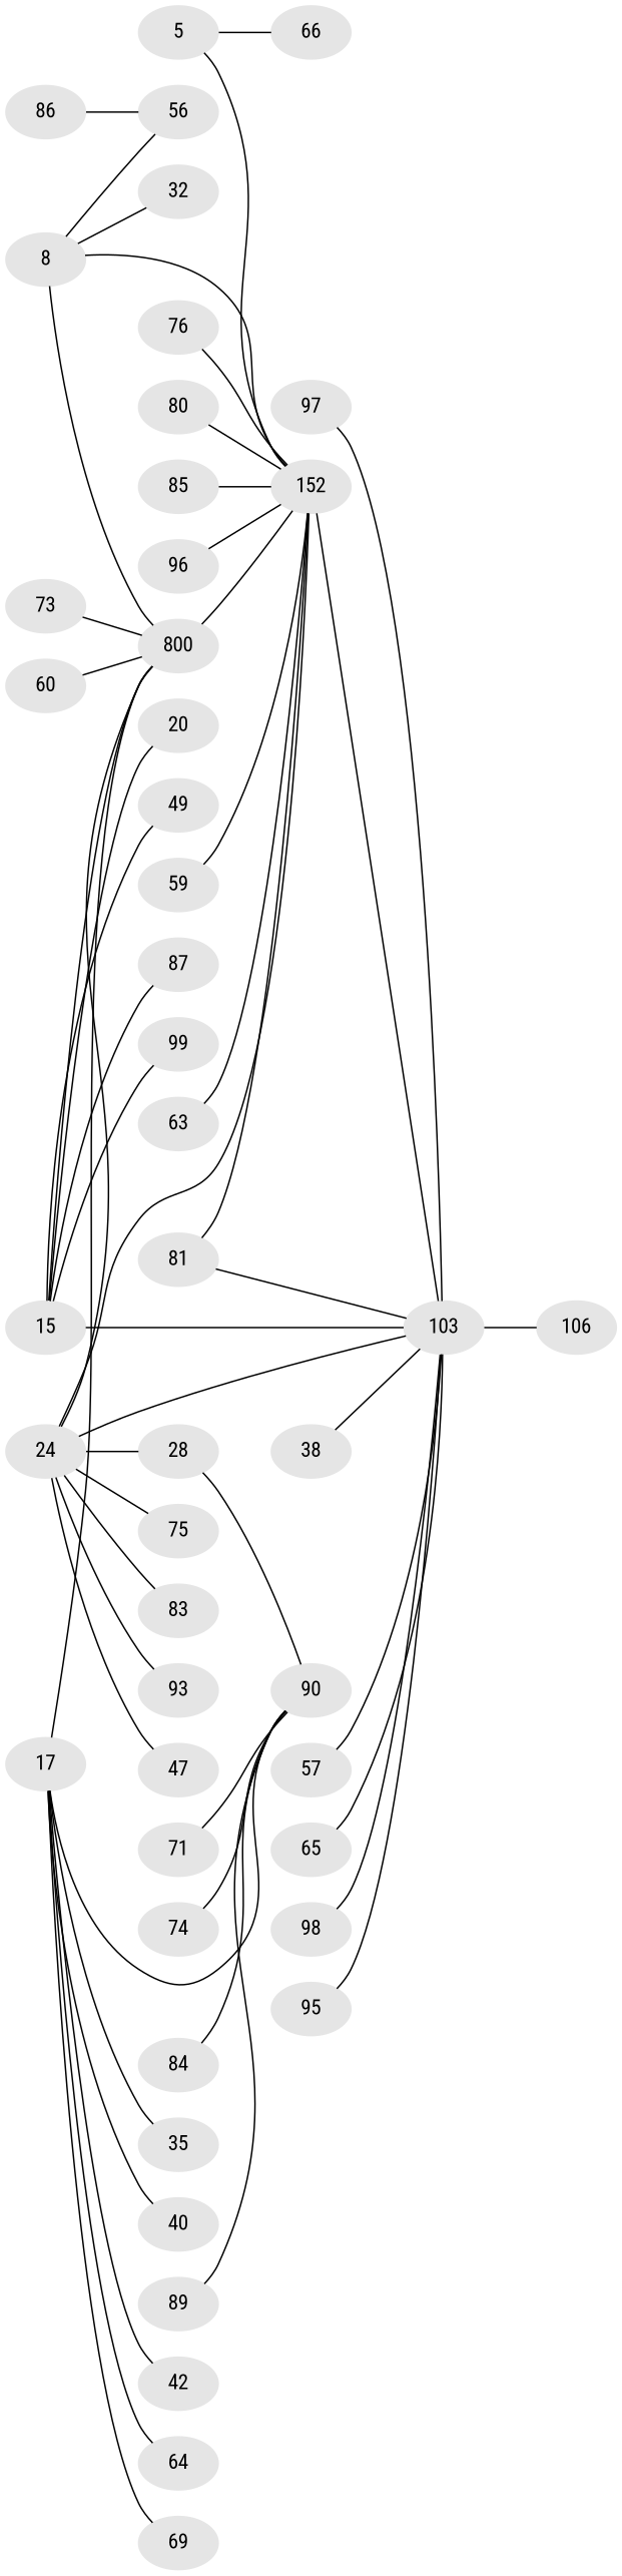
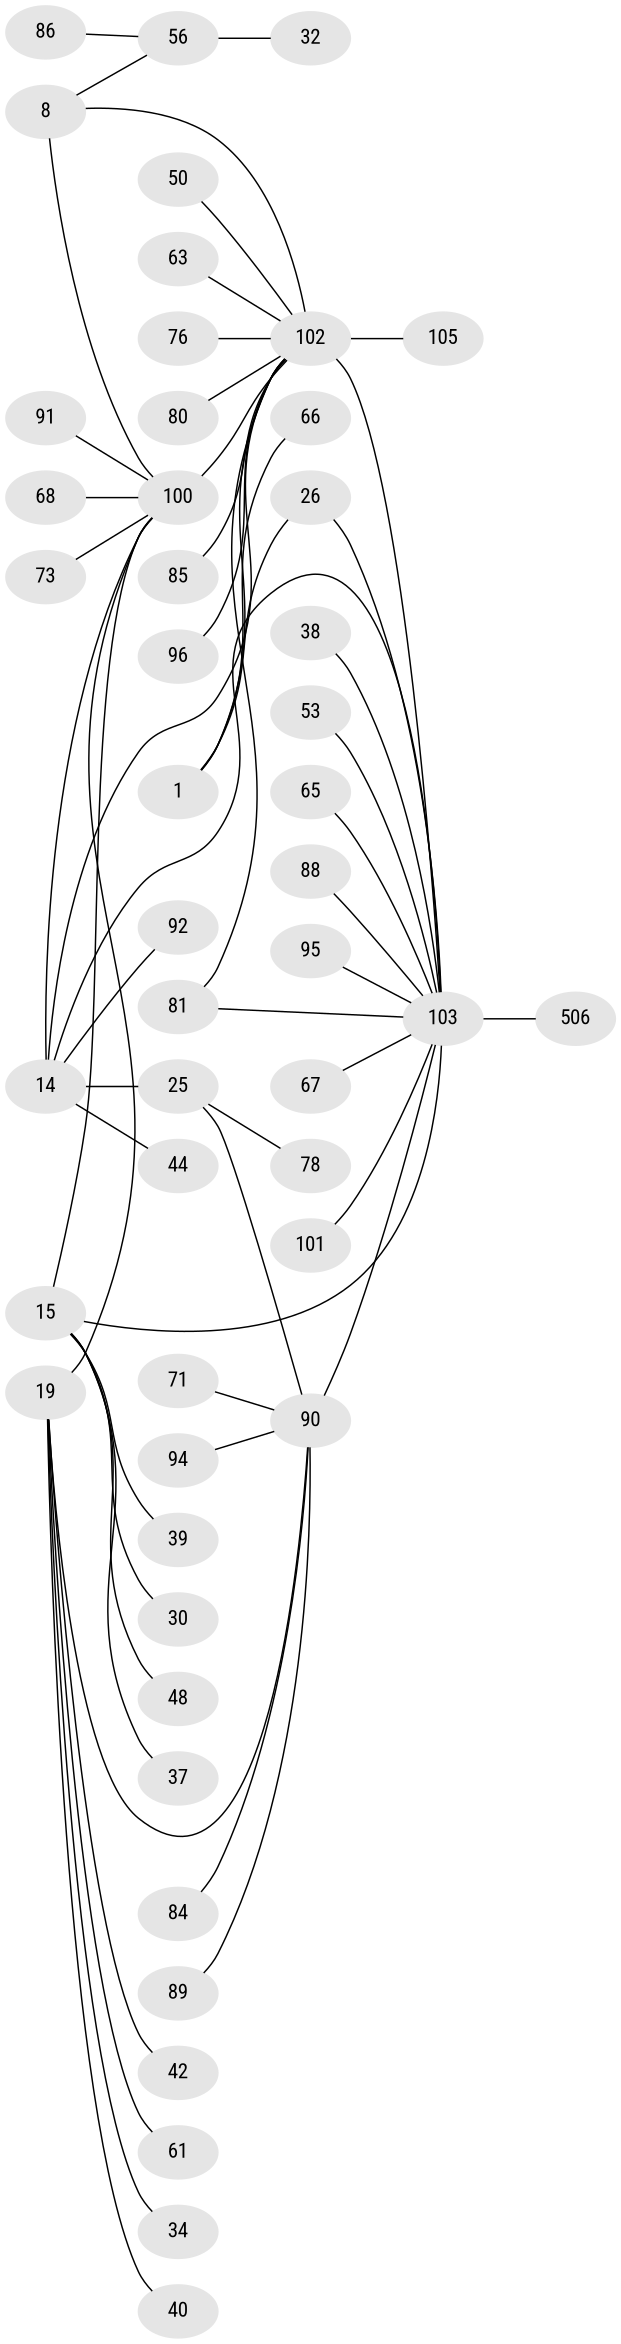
  graph {
    fontname="Roboto Condensed"
    rankdir=LR
    node [color=gray90 fontname="Roboto Condensed" style=filled]
    edge [fontname="Roboto Condensed"]
-   5 [super="+3"]
+   5 [super="+3" label=1]
+   26
    66
-   102 [super="+53+70+10+59+31+36+37+46" label=152]
+   102 [super="+53+70+10+59+31+36+37+46"]
    103 [super="+94+35+51"]
    90 [super="+4+41+52+58+61"]
+   105
    8 [super="+7"]
    32
    56
-   100 [super="+68+98+45" label=800]
+   100 [super="+68+98+45"]
    15 [super="+14"]
-   30 [label=20]
-   49
-   87
-   99
-   106
-   19 [super="+18" label=17]
-   34 [label=35]
+   30
+   49 [label=48]
+   87 [label=37]
+   99 [label=39]
+   106 [label=506]
+   19 [super="+18"]
+   34
    40
    42
-   64
-   69
-   24 [super="+22+21"]
-   25 [super="+23" label=28]
-   47 [super="+39"]
-   75 [super="+33"]
-   83
-   93
+   64 [label=61]
+   24 [super="+22+21" label=14]
+   25 [super="+23"]
+   47 [super="+39" label=44]
+   93 [label=92]
+   78
    38
-   50 [label=59]
-   57
-   60
+   50
+   57 [label=53]
+   60 [label=68]
    63
    65
    71
    73
-   74
+   74 [label=94]
    76
    80
    81 [super="+48+67"]
    84
    85 [super="+29+55"]
    86
-   88 [label=98]
+   88
    89
+   91 [super="+82"]
    95
    96
-   97
+   97 [label=67]
+   101
+   5 -- 26
    5 -- 66
    5 -- 102 [weight=2]
+   26 -- 103
    102 -- 103 [weight=2]
+   102 -- 105
    103 -- 106
+   90 -- 103 [weight=2]
    8 -- 102 [weight=6]
-   8 -- 32
+   56 -- 32
    8 -- 56
    8 -- 100
    100 -- 102 [weight=2]
    15 -- 103 [weight=6]
    15 -- 100
    15 -- 30
    15 -- 49
    15 -- 87
    15 -- 99
    19 -- 90
    19 -- 100 [weight=6]
    19 -- 34
    19 -- 40
    19 -- 42
    19 -- 64
-   19 -- 69
    24 -- 102
    24 -- 103 [weight=2]
    24 -- 100
    24 -- 25 [weight=6]
    24 -- 47
-   24 -- 75
-   24 -- 83
    24 -- 93
    25 -- 90
+   25 -- 78
    38 -- 103
    50 -- 102
    57 -- 103
    60 -- 100
    63 -- 102
    65 -- 103
    71 -- 90
    73 -- 100
    74 -- 90
    76 -- 102
    80 -- 102
    81 -- 102
    81 -- 103 [weight=2]
    84 -- 90
    85 -- 102
    86 -- 56
    88 -- 103
    89 -- 90
+   91 -- 100
    95 -- 103
    96 -- 102
    97 -- 103
+   101 -- 103
  }
